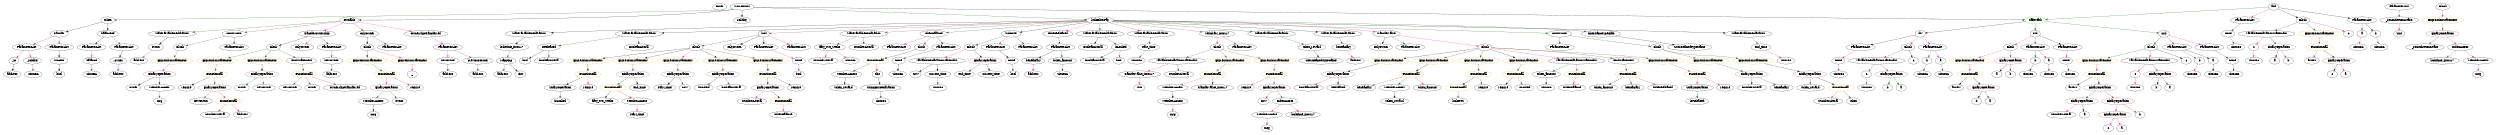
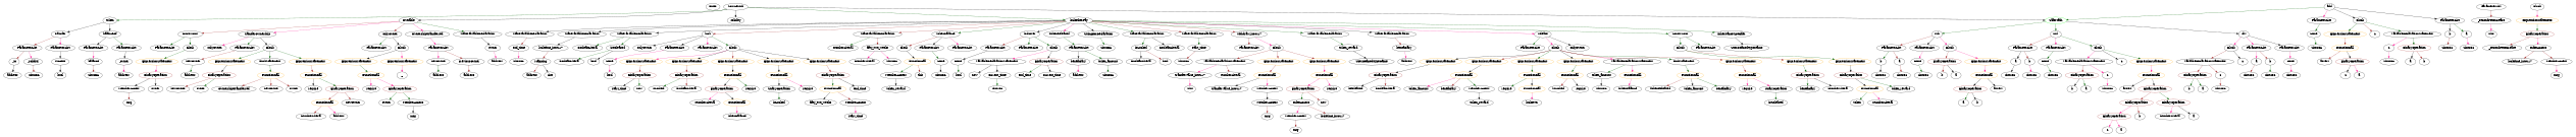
  strict digraph {
    node [color=black]
    edge [color=black]
    Enter [height=0.5 width=0.83628 color=""]
    n2 [height=0.5 label=_ width=0.75]
    n3 [height=0.5 label=c width=0.75]
    n4 [height=0.5 label=uint256 width=1.0442]
    n5 [color=orange height=0.5 label=ExpressionStatement width=2.458]
    n6 [color=orange height=0.5 label=FunctionCall width=1.6125]
    n7 [height=0.5 label=assert width=0.89172]
    n8 [color=brown height=0.5 label=BinaryOperation width=1.9867]
    n9 [height=0.5 label=a width=0.75]
    n10 [height=0.5 label=c width=0.75]
    n11 [height=0.5 label=bool width=0.76697]
    n12 [color=brown height=0.5 label=BinaryOperation width=1.9867]
    n13 [height=0.5 label=BooleanLiteral width=1.7788]
    n14 [height=0.5 label=isLocked width=1.2521]
    n15 [height=0.5 label=None width=0.85014]
    n16 [height=0.5 label=uint256 width=1.0442]
    n17 [height=0.5 label=isLocked width=1.2521]
    n18 [height=0.5 label=ParameterList width=1.7095]
    n19 [height=0.5 label=None width=0.85014]
    n20 [height=0.5 label=uint256 width=1.0442]
    n21 [height=0.5 label=ParameterList width=1.7095]
    n22 [height=0.5 label=assert width=0.89172]
    n23 [height=0.5 label=uint width=0.75]
    n24 [height=0.5 label=balance width=1.0719]
    n25 [height=0.5 label=uint256 width=1.0442]
    n26 [height=0.5 label=NumberLiteral width=1.765]
    n27 [color=brown height=0.5 label=BinaryOperation width=1.9867]
    n28 [height=0.5 label=IndexAccess width=1.6402]
    n29 [height=0.5 label=now width=0.75]
    n30 [height=0.5 label=MemberAccess width=1.9174]
    n31 [height=0.5 label=lockTime_intou17 width=2.1669]
    n32 [height=0.5 label=msg width=0.75]
    n33 [height=0.5 label=constructor width=1.4877]
    n34 [height=0.5 label=ParameterList width=1.7095]
    n35 [height=0.5 label=Block width=0.90558]
    n36 [color=orange height=0.5 label=ExpressionStatement width=2.458]
    n37 [color=brown height=0.5 label=BinaryOperation width=1.9867]
    n38 [color=orange height=0.5 label=ExpressionStatement width=2.458]
    n39 [color=brown height=0.5 label=BinaryOperation width=1.9867]
    n40 [height=0.5 label=isReleased width=1.3907]
    n41 [height=0.5 label=BooleanLiteral width=1.7788]
    n42 [height=0.5 label=a width=0.75]
    n43 [height=0.5 label=uint256 width=1.0442]
    n44 [height=0.5 label=require width=1.0026]
    n45 [height=0.5 label=require width=1.0026]
    n46 [height=0.5 label=a width=0.75]
    n47 [height=0.5 label=uint256 width=1.0442]
    n48 [height=0.5 label=bool width=0.76697]
    n49 [height=0.5 label=StateVariableDeclaration width=2.8184]
    n50 [height=0.5 label=NumberLiteral width=1.765]
    n51 [height=0.5 label=fifty_two_weeks width=2.0145]
    n52 [height=0.5 label=NumberLiteral width=1.765]
    n53 [height=0.5 label=uint256 width=1.0442]
    n54 [height=0.5 label=ParameterList width=1.7095]
    n55 [height=0.5 label=None width=0.85014]
    n56 [height=0.5 label=uint256 width=1.0442]
    n57 [height=0.5 label=uint256 width=1.0442]
    n58 [height=0.5 label=b width=0.75]
    n59 [height=0.5 label=uint256 width=1.0442]
    n60 [color=orange height=0.5 label=FunctionCall width=1.6125]
    n61 [height=0.5 label=require width=1.0026]
    n62 [color=brown height=0.5 label=BinaryOperation width=1.9867]
    n63 [color=orange height=0.5 label=FunctionCall width=1.6125]
    n64 [height=0.5 label=tokenBalance width=1.6679]
    n65 [height=0.5 label=ParameterList width=1.7095]
    n66 [height=0.5 label=None width=0.85014]
    n67 [height=0.5 label=uint width=0.75]
    n68 [height=0.5 label=TokenReleased width=1.8897]
    n69 [height=0.5 label=transferValue_intou17 width=2.555]
    n70 [height=0.5 label=isReleased width=1.3907]
    n71 [height=0.5 label=BooleanLiteral width=1.7788]
    n72 [height=0.5 label=bool width=0.76697]
    n73 [height=0.5 label=token_amount width=1.765]
    n74 [height=0.5 label=owner width=0.93331]
    n75 [height=0.5 label=UserDefinedTypeName width=2.7214]
    n76 [color=orange height=0.5 label=FunctionCall width=1.6125]
    n77 [height=0.5 label=this width=0.75]
    n78 [height=0.5 label=MemberAccess width=1.9174]
    n79 [height=0.5 label=token_reward width=1.7095]
    n80 [height=0.5 label=tokenBalance width=1.6679]
    n81 [height=0.5 label=ParameterList width=1.7095]
    n82 [height=0.5 label=Block width=0.90558]
    n83 [height=0.5 label=require width=1.0026]
    n84 [height=0.5 label=isLocked width=1.2521]
    n85 [height=0.5 label=OwnershipTransferred width=2.6243]
    n86 [height=0.5 label=token_amount width=1.765]
    n87 [height=0.5 label=fifty_two_weeks width=2.0145]
    n88 [height=0.5 label=require width=1.0026]
    n89 [height=0.5 label=require width=1.0026]
    n90 [height=0.5 label=ParameterList width=1.7095]
    n91 [height=0.5 label=now width=0.75]
    n92 [color=orange height=0.5 label=FunctionCall width=1.6125]
    n93 [color=brown height=0.5 label=BinaryOperation width=1.9867]
    n94 [color=brown height=0.5 label=BinaryOperation width=1.9867]
    n95 [color=brown height=0.5 label=BinaryOperation width=1.9867]
    n96 [color=brown height=0.5 label=BinaryOperation width=1.9867]
    n97 [height=0.5 label=b width=0.75]
    n98 [height=0.5 label=NumberLiteral width=1.765]
    n99 [height=0.5 label=a width=0.75]
    n100 [height=0.5 label=address width=1.0996]
    n101 [color=orange height=0.5 label=FunctionCall width=1.6125]
    n102 [height=0.5 label=beneficiary width=1.4184]
    n103 [height=0.5 label=MemberAccess width=1.9174]
    n104 [height=0.5 label=token_reward width=1.7095]
    n105 [height=0.5 label=NumberLiteral width=1.765]
    n106 [height=0.5 label=address width=1.0996]
    n107 [color=brown height=0.5 label=BinaryOperation width=1.9867]
    n108 [color=orange height=0.5 label=FunctionCall width=1.6125]
    n109 [height=0.5 label=token_reward width=1.7095]
    n110 [height=0.5 label=token width=0.864]
    n111 [height=0.5 label=NumberLiteral width=1.765]
    n112 [height=0.5 label=uint256 width=1.0442]
    n113 [color=green height=0.5 label=SafeMath width=1.2798]
    n114 [height=0.5 label=sub width=0.75]
    n115 [height=0.5 label=mul width=0.75]
    n116 [height=0.5 label=div width=0.75]
    n117 [height=0.5 label=add width=0.75]
    n118 [height=0.5 label=Block width=0.90558]
    n119 [height=0.5 label=ParameterList width=1.7095]
    n120 [height=0.5 label=ParameterList width=1.7095]
    n121 [height=0.5 label=Block width=0.90558]
    n122 [height=0.5 label=ParameterList width=1.7095]
    n123 [height=0.5 label=ParameterList width=1.7095]
    n124 [height=0.5 label=Block width=0.90558]
    n125 [height=0.5 label=ParameterList width=1.7095]
    n126 [height=0.5 label=ParameterList width=1.7095]
    n127 [height=0.5 label=ParameterList width=1.7095]
    n128 [height=0.5 label=Block width=0.90558]
    n129 [height=0.5 label=c width=0.75]
    n130 [height=0.5 label=VariableDeclarationStatement width=3.3174]
    n131 [height=0.5 label=a width=0.75]
    n132 [height=0.5 label=b width=0.75]
    n133 [color=brown height=0.5 label=BinaryOperation width=1.9867]
    n134 [color=orange height=0.5 label=ExpressionStatement width=2.458]
    n135 [height=0.5 label=None width=0.85014]
    n136 [height=0.5 label=VariableDeclarationStatement width=3.3174]
    n137 [height=0.5 label=c width=0.75]
    n138 [color=orange height=0.5 label=ExpressionStatement width=2.458]
    n139 [height=0.5 label=a width=0.75]
    n140 [height=0.5 label=b width=0.75]
    n141 [height=0.5 label=b width=0.75]
    n142 [height=0.5 label=None width=0.85014]
    n143 [height=0.5 label=c width=0.75]
    n144 [height=0.5 label=VariableDeclarationStatement width=3.3174]
    n145 [height=0.5 label=ParameterList width=1.7095]
    n146 [color=orange height=0.5 label=ExpressionStatement width=2.458]
    n147 [color=orange height=0.5 label=FunctionCall width=1.6125]
    n148 [height=0.5 label=transferValue_intou17 width=2.555]
    n149 [height=0.5 label=MemberAccess width=1.9174]
    n150 [height=0.5 label=MemberAccess width=1.9174]
    n151 [height=0.5 label=a width=0.75]
    n152 [color=orange height=0.5 label=ExpressionStatement width=2.458]
    n153 [color=orange height=0.5 label=ExpressionStatement width=2.458]
    n154 [color=brown height=0.5 label=BinaryOperation width=1.9867]
    n155 [height=0.5 label=start_time width=1.3076]
    n156 [height=0.5 label=Ownable width=1.2105]
    n157 [height=0.5 label=transferOwnership width=2.1947]
    n158 [height=0.5 label=onlyOwner width=1.4323]
    n159 [height=0.5 label=OwnershipTransferred width=2.6243]
    n160 [height=0.5 label=StateVariableDeclaration width=2.8184]
    n161 [height=0.5 label=ParameterList width=1.7095]
    n162 [height=0.5 label=Block width=0.90558]
    n163 [height=0.5 label=onlyOwner width=1.4323]
    n164 [height=0.5 label=ParameterList width=1.7095]
    n165 [height=0.5 label=Block width=0.90558]
    n166 [height=0.5 label=ParameterList width=1.7095]
    n167 [height=0.5 label=owner width=0.93331]
    n168 [height=0.5 label=newOwner width=1.4046]
    n169 [height=0.5 label=EmitStatement width=1.7788]
    n170 [color=orange height=0.5 label=ExpressionStatement width=2.458]
    n171 [color=orange height=0.5 label=ExpressionStatement width=2.458]
    n172 [color=orange height=0.5 label=ExpressionStatement width=2.458]
    n173 [color=orange height=0.5 label=ExpressionStatement width=2.458]
    n174 [height=0.5 label=newOwner width=1.4046]
    n175 [height=0.5 label=previousOwner width=1.8759]
    n176 [color=brown height=0.5 label=BinaryOperation width=1.9867]
    n177 [height=0.5 label=c width=0.75]
    n178 [height=0.5 label=uint256 width=1.0442]
    n179 [height=0.5 label=uint256 width=1.0442]
    n180 [color=orange height=0.5 label=FunctionCall width=1.6125]
    n181 [height=0.5 label=require width=1.0026]
    n182 [color=brown height=0.5 label=BinaryOperation width=1.9867]
    n183 [height=0.5 label=owner width=0.93331]
    n184 [height=0.5 label=MemberAccess width=1.9174]
    n185 [height=0.5 label=uint256 width=1.0442]
    n186 [height=0.5 label=uint256 width=1.0442]
    n187 [color=orange height=0.5 label=FunctionCall width=1.6125]
    n188 [height=0.5 label=newOwner width=1.4046]
    n189 [height=0.5 label=owner width=0.93331]
    n190 [height=0.5 label=lockOver width=1.2521]
    n191 [height=0.5 label=Block width=0.90558]
    n192 [height=0.5 label=ParameterList width=1.7095]
    n193 [height=0.5 label=VariableDeclarationStatement width=3.3174]
    n194 [color=brown height=0.5 label=BinaryOperation width=1.9867]
    n195 [height=0.5 label=None width=0.85014]
    n196 [height=0.5 label=now width=0.75]
    n197 [height=0.5 label=current_time width=1.5848]
    n198 [height=0.5 label=end_time width=1.2382]
    n199 [height=0.5 label=current_time width=1.5848]
    n200 [height=0.5 label=bool width=0.76697]
    n201 [height=0.5 label=a width=0.75]
    n202 [height=0.5 label=c width=0.75]
    n203 [color=orange height=0.5 label=ExpressionStatement width=2.458]
    n204 [color=orange height=0.5 label=FunctionCall width=1.6125]
    n205 [height=0.5 label=address width=1.0996]
    n206 [height=0.5 label=beneficiary width=1.4184]
    n207 [height=0.5 label=end_time width=1.2382]
    n208 [height=0.5 label=a width=0.75]
    n209 [height=0.5 label=b width=0.75]
    n210 [color=orange height=0.5 label=FunctionCall width=1.6125]
    n211 [color=brown height=0.5 label=BinaryOperation width=1.9867]
    n212 [height=0.5 label=assert width=0.89172]
    n213 [height=0.5 label=uint256 width=1.0442]
    n214 [color=orange height=0.5 label=ExpressionStatement width=2.458]
    n215 [color=orange height=0.5 label=FunctionCall width=1.6125]
    n216 [color=orange height=0.5 label=FunctionCall width=1.6125]
    n217 [height=0.5 label=lockOver width=1.2521]
    n218 [height=0.5 label=address width=1.0996]
    n219 [height=0.5 label=uint256 width=1.0442]
    n220 [height=0.5 label=msg width=0.75]
    n221 [height=0.5 label=Mapping width=1.2105]
    n222 [height=0.5 label=address width=1.0996]
    n223 [height=0.5 label=uint width=0.75]
    n224 [color=orange height=0.5 label=ExpressionStatement width=2.458]
    n225 [color=brown height=0.5 label=BinaryOperation width=1.9867]
    n226 [height=0.5 label=NumberLiteral width=1.765]
    n227 [color=brown height=0.5 label=BinaryOperation width=1.9867]
    n228 [height=0.5 label=_secondsToIncrease width=2.458]
    n229 [height=0.5 label=IndexAccess width=1.6402]
    n230 [height=0.5 label=lockTime_intou17 width=2.1669]
    n231 [height=0.5 label=MemberAccess width=1.9174]
    n232 [height=0.5 label=msg width=0.75]
    n233 [color=brown height=0.5 label=BinaryOperation width=1.9867]
    n234 [height=0.5 label=newOwner width=1.4046]
    n235 [height=0.5 label=TokenReleased width=1.8897]
    n236 [height=0.5 label=ParameterList width=1.7095]
    n237 [height=0.5 label=beneficiary width=1.4184]
    n238 [height=0.5 label=token_amount width=1.765]
    n239 [height=0.5 label=address width=1.0996]
    n240 [height=0.5 label=ParameterList width=1.7095]
    n241 [height=0.5 label=_to width=0.75]
    n242 [height=0.5 label=_solidity width=0.96103]
    n243 [height=0.5 label=address width=1.0996]
    n244 [height=0.5 label=uint256 width=1.0442]
    n245 [height=0.5 label=BooleanLiteral width=1.7788]
    n246 [height=0.5 label=b width=0.75]
    n247 [color=orange height=0.5 label=FunctionCall width=1.6125]
    n248 [height=0.5 label=token_reward width=1.7095]
    n249 [height=0.5 label=UserDefinedTypeName width=2.7214]
    n250 [height=0.5 label=a width=0.75]
    n251 [height=0.5 label=b width=0.75]
    n252 [height=0.5 label=uint256 width=1.0442]
    n253 [height=0.5 label=uint256 width=1.0442]
    n254 [height=0.5 label=isLocked width=1.2521]
    n255 [height=0.5 label=bool width=0.76697]
    n256 [height=0.5 label=a width=0.75]
    n257 [height=0.5 label=Block width=0.90558]
    n258 [color=orange height=0.5 label=ExpressionStatement width=2.458]
    n259 [height=0.5 label=VariableDeclarationStatement width=3.3174]
    n260 [height=0.5 label=EmitStatement width=1.7788]
    n261 [color=orange height=0.5 label=ExpressionStatement width=2.458]
    n262 [color=orange height=0.5 label=FunctionCall width=1.6125]
    n263 [height=0.5 label=token_amount width=1.765]
    n264 [color=orange height=0.5 label=FunctionCall width=1.6125]
    n265 [color=orange height=0.5 label=FunctionCall width=1.6125]
    n266 [color=orange height=0.5 label=FunctionCall width=1.6125]
    n267 [height=0.5 label=require width=1.0026]
    n268 [height=0.5 label=uint256 width=1.0442]
    n269 [height=0.5 label=tokenBalance width=1.6679]
    n270 [height=0.5 label=beneficiary width=1.4184]
    n271 [height=0.5 label=UnaryOperation width=1.9452]
    n272 [color=brown height=0.5 label=BinaryOperation width=1.9867]
    n273 [height=0.5 label=b width=0.75]
    n274 [height=0.5 label=uint256 width=1.0442]
    n275 [height=0.5 label=uint256 width=1.0442]
    n276 [height=0.5 label=success width=1.1135]
    n277 [color=orange height=0.5 label=FunctionCall width=1.6125]
    n278 [height=0.5 label=address width=1.0996]
    n279 [height=0.5 label=uint256 width=1.0442]
    n280 [height=0.5 label=address width=1.0996]
    n281 [color=brown height=0.5 label=BinaryOperation width=1.9867]
    n282 [color=orange height=0.5 label=FunctionCall width=1.6125]
    n283 [height=0.5 label=MemberAccess width=1.9174]
    n284 [height=0.5 label=start_time width=1.3076]
    n285 [height=0.5 label=BooleanLiteral width=1.7788]
    n286 [height=0.5 label=address width=1.0996]
    n287 [height=0.5 label=solidity width=1.0442]
    n288 [height=0.5 label=UsingForDeclaration width=2.4303]
    n289 [height=0.5 label=newOwner width=1.4046]
    n290 [color=orange height=0.5 label=ExpressionStatement width=2.458]
    n291 [height=0.5 label=isReleased width=1.3907]
    n292 [height=0.5 label=StateVariableDeclaration width=2.8184]
    n293 [height=0.5 label=BooleanLiteral width=1.7788]
    n294 [height=0.5 label=onlyOwner width=1.4323]
    n295 [color=orange height=0.5 label=ExpressionStatement width=2.458]
    n296 [color=brown height=0.5 label=BinaryOperation width=1.9867]
    n297 [height=0.5 label=StateVariableDeclaration width=2.8184]
    n298 [height=0.5 label=start_time width=1.3076]
    n299 [height=0.5 label=Block width=0.90558]
    n300 [color=orange height=0.5 label=ExpressionStatement width=2.458]
    n301 [color=orange height=0.5 label=ExpressionStatement width=2.458]
    n302 [color=orange height=0.5 label=FunctionCall width=1.6125]
    n303 [height=0.5 label=UnaryOperation width=1.9452]
    n304 [height=0.5 label=withdraw_intou17 width=2.1392]
    n305 [height=0.5 label=Block width=0.90558]
    n306 [height=0.5 label=VariableDeclarationStatement width=3.3174]
    n307 [height=0.5 label=NumberLiteral width=1.765]
    n308 [height=0.5 label=msg width=0.75]
    n309 [height=0.5 label=StateVariableDeclaration width=2.8184]
    n310 [height=0.5 label=beneficiary width=1.4184]
    n311 [height=0.5 label=ParameterList width=1.7095]
    n312 [height=0.5 label=SourceUnit width=1.46]
    n313 [height=0.5 label=lockEtherPay width=1.6679]
    n314 [height=0.5 label=token width=0.864]
    n315 [height=0.5 label=StateVariableDeclaration width=2.8184]
-   n316 [height=0.5 label=transferValue width=0.98875]
+   n316 [height=0.5 label=release width=0.98875]
    n317 [height=0.5 label=constructor width=1.4877]
    n318 [height=0.5 label=InheritanceSpecifier width=2.3333]
    n319 [height=0.5 label=StateVariableDeclaration width=2.8184]
    n320 [height=0.5 label=StateVariableDeclaration width=2.8184]
    n321 [height=0.5 label=StateVariableDeclaration width=2.8184]
    n322 [height=0.5 label=lock width=0.75]
    n323 [height=0.5 label=transfer width=1.0719]
    n324 [height=0.5 label=balanceOf width=1.3491]
    n325 [height=0.5 label=Block width=0.90558]
    n326 [height=0.5 label=ParameterList width=1.7095]
    n327 [height=0.5 label=end_time width=1.2382]
    n328 [height=0.5 label=lockTime_intou17 width=2.1669]
    n329 [height=0.5 label=onlyOwner width=1.4323]
    n330 [height=0.5 label=ParameterList width=1.7095]
    n331 [height=0.5 label=ParameterList width=1.7095]
    n332 [height=0.5 label=ParameterList width=1.7095]
    n333 [height=0.5 label=msg width=0.75]
    n334 [height=0.5 label=a width=0.75]
    n335 [height=0.5 label=b width=0.75]
    n336 [height=0.5 label=MemberAccess width=1.9174]
    n337 [height=0.5 label=owner width=0.93331]
    n338 [height=0.5 label=Block width=0.90558]
    n339 [color=orange height=0.5 label=ExpressionStatement width=2.458]
    n340 [height=0.5 label=ParameterList width=1.7095]
    n341 [height=0.5 label=_secondsToIncrease width=2.458]
    n342 [color=orange height=0.5 label=ExpressionStatement width=2.458]
    n343 [height=0.5 label=uint256 width=1.0442]
    n344 [color=brown height=0.5 label=BinaryOperation width=1.9867]
    n345 [height=0.5 label=c width=0.75]
    n346 [height=0.5 label=_owner width=1.0719]
    n3 -> n4 [color=deeppink]
    n5 -> n6 [color=brown]
    n6 -> n7 [color=brown]
    n6 -> n8
    n8 -> n9 [color=deeppink]
    n8 -> n10
    n12 -> n13 [color=brown]
    n12 -> n14 [color=darkgreen]
    n15 -> n16 [color=darkgreen]
    n18 -> n19 [color=darkgreen]
    n19 -> n20
    n24 -> n25 [color=brown]
    n27 -> n28 [color=darkgreen]
    n27 -> n29 [color=brown]
    n28 -> n30 [color=deeppink]
    n28 -> n31 [color=brown]
    n30 -> n32 [color=brown]
    n33 -> n34 [color=darkgreen]
    n33 -> n35 [color=darkgreen]
    n35 -> n36 [color=darkgreen]
    n36 -> n37 [color=deeppink]
    n37 -> n336
    n37 -> n337
    n38 -> n39
    n39 -> n40
    n39 -> n41 [color=brown]
    n42 -> n43 [color=brown]
    n46 -> n47 [color=brown]
    n49 -> n50 [color=darkgreen]
    n49 -> n51 [color=brown]
    n51 -> n52 [color=deeppink]
    n51 -> n53 [color=deeppink]
    n54 -> n55 [color=deeppink]
    n55 -> n56 [color=darkgreen]
    n58 -> n59
    n60 -> n61 [color=darkgreen]
    n60 -> n62
    n62 -> n26 [color=deeppink]
    n62 -> n63
    n63 -> n64 [color=deeppink]
    n65 -> n66 [color=deeppink]
    n66 -> n48 [color=deeppink]
    n69 -> n23 [color=deeppink]
    n70 -> n71 [color=darkgreen]
    n70 -> n72
    n76 -> n77 [color=brown]
    n76 -> n78 [color=darkgreen]
    n78 -> n79
    n80 -> n18
    n80 -> n81 [color=deeppink]
    n80 -> n82 [color=brown]
    n82 -> n76
    n92 -> n22
    n92 -> n93
    n93 -> n94 [color=brown]
    n93 -> n95 [color=darkgreen]
    n94 -> n96 [color=deeppink]
    n94 -> n97 [color=brown]
    n95 -> n98 [color=deeppink]
    n95 -> n99
    n96 -> n201 [color=deeppink]
    n96 -> n202 [color=deeppink]
    n101 -> n86 [color=deeppink]
    n101 -> n102 [color=brown]
    n101 -> n103 [color=darkgreen]
    n103 -> n104
    n107 -> n108
    n107 -> n109 [color=darkgreen]
    n108 -> n110 [color=darkgreen]
    n108 -> n111 [color=deeppink]
    n113 -> n114 [color=darkgreen]
    n113 -> n115 [color=darkgreen]
    n113 -> n116
    n114 -> n54
    n114 -> n121 [color=deeppink]
    n114 -> n122 [color=brown]
    n115 -> n123 [color=deeppink]
    n115 -> n124 [color=darkgreen]
    n115 -> n125 [color=brown]
    n116 -> n126 [color=deeppink]
    n116 -> n127
    n116 -> n128 [color=deeppink]
    n117 -> n113 [color=darkgreen]
    n117 -> n118
    n117 -> n119
    n117 -> n120 [color=deeppink]
    n118 -> n5 [color=darkgreen]
    n118 -> n129 [color=brown]
    n118 -> n130 [color=darkgreen]
    n119 -> n131 [color=darkgreen]
    n119 -> n132
    n120 -> n15 [color=darkgreen]
    n121 -> n133 [color=brown]
    n121 -> n134 [color=deeppink]
    n122 -> n46 [color=brown]
    n122 -> n58 [color=darkgreen]
    n123 -> n135 [color=darkgreen]
    n124 -> n136 [color=deeppink]
    n124 -> n137
    n124 -> n138 [color=darkgreen]
    n125 -> n139
    n125 -> n140 [color=brown]
    n126 -> n42 [color=deeppink]
    n126 -> n141 [color=brown]
    n127 -> n142 [color=deeppink]
    n128 -> n143
    n128 -> n144 [color=brown]
    n130 -> n176 [color=darkgreen]
    n130 -> n177 [color=deeppink]
    n131 -> n178 [color=deeppink]
    n132 -> n179 [color=brown]
    n133 -> n208
    n133 -> n209 [color=brown]
    n134 -> n210 [color=deeppink]
    n135 -> n213 [color=darkgreen]
    n136 -> n3 [color=deeppink]
    n136 -> n272 [color=brown]
    n138 -> n92 [color=deeppink]
    n139 -> n219
    n140 -> n274 [color=deeppink]
    n141 -> n279 [color=darkgreen]
    n142 -> n275 [color=deeppink]
    n144 -> n344 [color=brown]
    n144 -> n345 [color=brown]
    n146 -> n147 [color=brown]
    n147 -> n148
    n147 -> n149 [color=deeppink]
    n149 -> n150
    n150 -> n308 [color=brown]
    n152 -> n101
    n153 -> n154 [color=brown]
    n154 -> n91 [color=darkgreen]
    n154 -> n155
    n156 -> n33 [color=brown]
    n156 -> n157 [color=deeppink]
    n156 -> n158 [color=brown]
    n156 -> n159 [color=deeppink]
    n156 -> n160 [color=darkgreen]
    n157 -> n161 [color=darkgreen]
    n157 -> n162
    n157 -> n163 [color=deeppink]
    n158 -> n164 [color=darkgreen]
    n158 -> n165
    n159 -> n166 [color=deeppink]
    n160 -> n167
    n161 -> n168 [color=brown]
    n162 -> n169 [color=darkgreen]
    n162 -> n170 [color=darkgreen]
    n162 -> n171 [color=darkgreen]
    n165 -> n172
    n165 -> n173 [color=deeppink]
    n166 -> n174 [color=deeppink]
    n166 -> n175 [color=brown]
    n167 -> n100 [color=deeppink]
    n168 -> n218 [color=darkgreen]
    n169 -> n187 [color=darkgreen]
    n170 -> n247 [color=brown]
    n171 -> n233
    n172 -> n180 [color=darkgreen]
    n173 -> n2 [color=deeppink]
    n174 -> n106 [color=darkgreen]
    n175 -> n280 [color=brown]
    n176 -> n250
    n176 -> n251 [color=brown]
    n177 -> n252 [color=deeppink]
    n180 -> n181 [color=deeppink]
    n180 -> n182 [color=deeppink]
    n182 -> n183 [color=darkgreen]
    n182 -> n184 [color=darkgreen]
    n184 -> n220
    n187 -> n85 [color=brown]
    n187 -> n188 [color=brown]
    n187 -> n189 [color=brown]
    n190 -> n21 [color=darkgreen]
    n190 -> n191 [color=darkgreen]
    n190 -> n192 [color=brown]
    n191 -> n193 [color=deeppink]
    n191 -> n194
    n192 -> n195
    n193 -> n196
    n193 -> n197
    n194 -> n198 [color=darkgreen]
    n194 -> n199
    n195 -> n200 [color=darkgreen]
    n197 -> n253 [color=darkgreen]
    n203 -> n204 [color=deeppink]
    n204 -> n27 [color=deeppink]
    n204 -> n45 [color=deeppink]
    n210 -> n211
    n210 -> n212
    n211 -> n334 [color=darkgreen]
    n211 -> n335
    n214 -> n215 [color=darkgreen]
    n215 -> n88 [color=darkgreen]
    n215 -> n216
    n216 -> n217 [color=deeppink]
    n221 -> n222 [color=brown]
    n221 -> n223
    n224 -> n225 [color=darkgreen]
    n225 -> n206 [color=darkgreen]
    n225 -> n226
    n227 -> n228 [color=brown]
    n227 -> n229 [color=deeppink]
    n229 -> n230 [color=brown]
    n229 -> n231 [color=brown]
    n231 -> n232 [color=deeppink]
    n233 -> n74 [color=darkgreen]
    n233 -> n234 [color=brown]
    n235 -> n236 [color=darkgreen]
    n236 -> n237
    n236 -> n238 [color=darkgreen]
    n237 -> n239 [color=deeppink]
    n238 -> n185 [color=darkgreen]
    n240 -> n241 [color=brown]
    n240 -> n242 [color=deeppink]
    n241 -> n243
    n242 -> n244 [color=brown]
    n247 -> n83
    n247 -> n296 [color=darkgreen]
    n248 -> n249
    n254 -> n245
    n254 -> n255 [color=brown]
    n257 -> n38
    n257 -> n152 [color=brown]
    n257 -> n214 [color=darkgreen]
    n257 -> n258
    n257 -> n259 [color=deeppink]
    n257 -> n260 [color=darkgreen]
    n257 -> n261 [color=brown]
    n258 -> n262 [color=darkgreen]
    n259 -> n263 [color=darkgreen]
    n259 -> n264 [color=deeppink]
    n260 -> n265 [color=darkgreen]
    n261 -> n266 [color=brown]
    n262 -> n84 [color=brown]
    n262 -> n267
    n263 -> n268
    n264 -> n269 [color=deeppink]
    n265 -> n68 [color=brown]
    n265 -> n73
    n265 -> n270 [color=darkgreen]
    n266 -> n89 [color=deeppink]
    n266 -> n271 [color=deeppink]
    n271 -> n291 [color=darkgreen]
    n272 -> n151 [color=darkgreen]
    n272 -> n273
    n276 -> n11
    n277 -> n105 [color=brown]
    n277 -> n278 [color=deeppink]
    n281 -> n207
    n281 -> n282 [color=darkgreen]
    n282 -> n87
    n282 -> n283 [color=brown]
    n283 -> n284 [color=deeppink]
    n288 -> n186 [color=darkgreen]
    n290 -> n12 [color=brown]
    n292 -> n254 [color=darkgreen]
    n292 -> n293
    n295 -> n60
    n296 -> n277 [color=brown]
    n296 -> n289 [color=brown]
    n297 -> n298 [color=darkgreen]
    n298 -> n57 [color=brown]
    n299 -> n153 [color=deeppink]
    n299 -> n290
    n299 -> n295 [color=brown]
    n299 -> n300
    n299 -> n301
    n300 -> n302
    n301 -> n281 [color=brown]
    n302 -> n44 [color=deeppink]
    n302 -> n303
    n303 -> n17 [color=darkgreen]
    n304 -> n90 [color=brown]
    n304 -> n305 [color=deeppink]
    n305 -> n146 [color=brown]
    n305 -> n203 [color=brown]
    n305 -> n306 [color=brown]
    n306 -> n69 [color=deeppink]
    n306 -> n307 [color=brown]
    n309 -> n248 [color=darkgreen]
    n310 -> n205 [color=deeppink]
    n312 -> n113
    n312 -> n156
    n312 -> n287
    n312 -> n313 [color=darkgreen]
    n312 -> n314 [color=darkgreen]
    n313 -> n49 [color=brown]
    n313 -> n80 [color=darkgreen]
    n313 -> n190
    n313 -> n235 [color=deeppink]
-   n77 -> n288
+   n313 -> n288
    n313 -> n292 [color=darkgreen]
    n313 -> n297 [color=brown]
    n313 -> n304 [color=brown]
    n313 -> n309 [color=darkgreen]
    n313 -> n315
    n313 -> n316 [color=deeppink]
    n313 -> n317 [color=darkgreen]
    n313 -> n318 [color=darkgreen]
    n313 -> n319
    n313 -> n320
    n313 -> n321
    n313 -> n322 [color=brown]
    n314 -> n323
    n314 -> n324
    n315 -> n310 [color=brown]
    n316 -> n257 [color=deeppink]
    n316 -> n294
    n316 -> n311 [color=darkgreen]
    n317 -> n325 [color=darkgreen]
    n317 -> n326 [color=darkgreen]
    n318 -> n75
    n319 -> n327 [color=brown]
    n320 -> n328
    n321 -> n70 [color=darkgreen]
    n321 -> n285 [color=darkgreen]
    n322 -> n65
    n322 -> n145 [color=deeppink]
    n322 -> n299 [color=darkgreen]
    n322 -> n329
    n323 -> n240 [color=brown]
    n323 -> n330 [color=deeppink]
    n324 -> n331
    n324 -> n332 [color=darkgreen]
    n325 -> n224 [color=brown]
    n325 -> n342 [color=darkgreen]
    n327 -> n343 [color=deeppink]
    n328 -> n221 [color=brown]
    n330 -> n276
    n331 -> n24 [color=deeppink]
    n332 -> n346
    n336 -> n333 [color=brown]
    n338 -> n339 [color=deeppink]
    n339 -> n227 [color=darkgreen]
    n340 -> n341 [color=brown]
    n341 -> n67 [color=deeppink]
    n342 -> n107
    n344 -> n246 [color=darkgreen]
    n344 -> n256 [color=darkgreen]
    n345 -> n112 [color=brown]
    n346 -> n286 [color=deeppink]
  }
